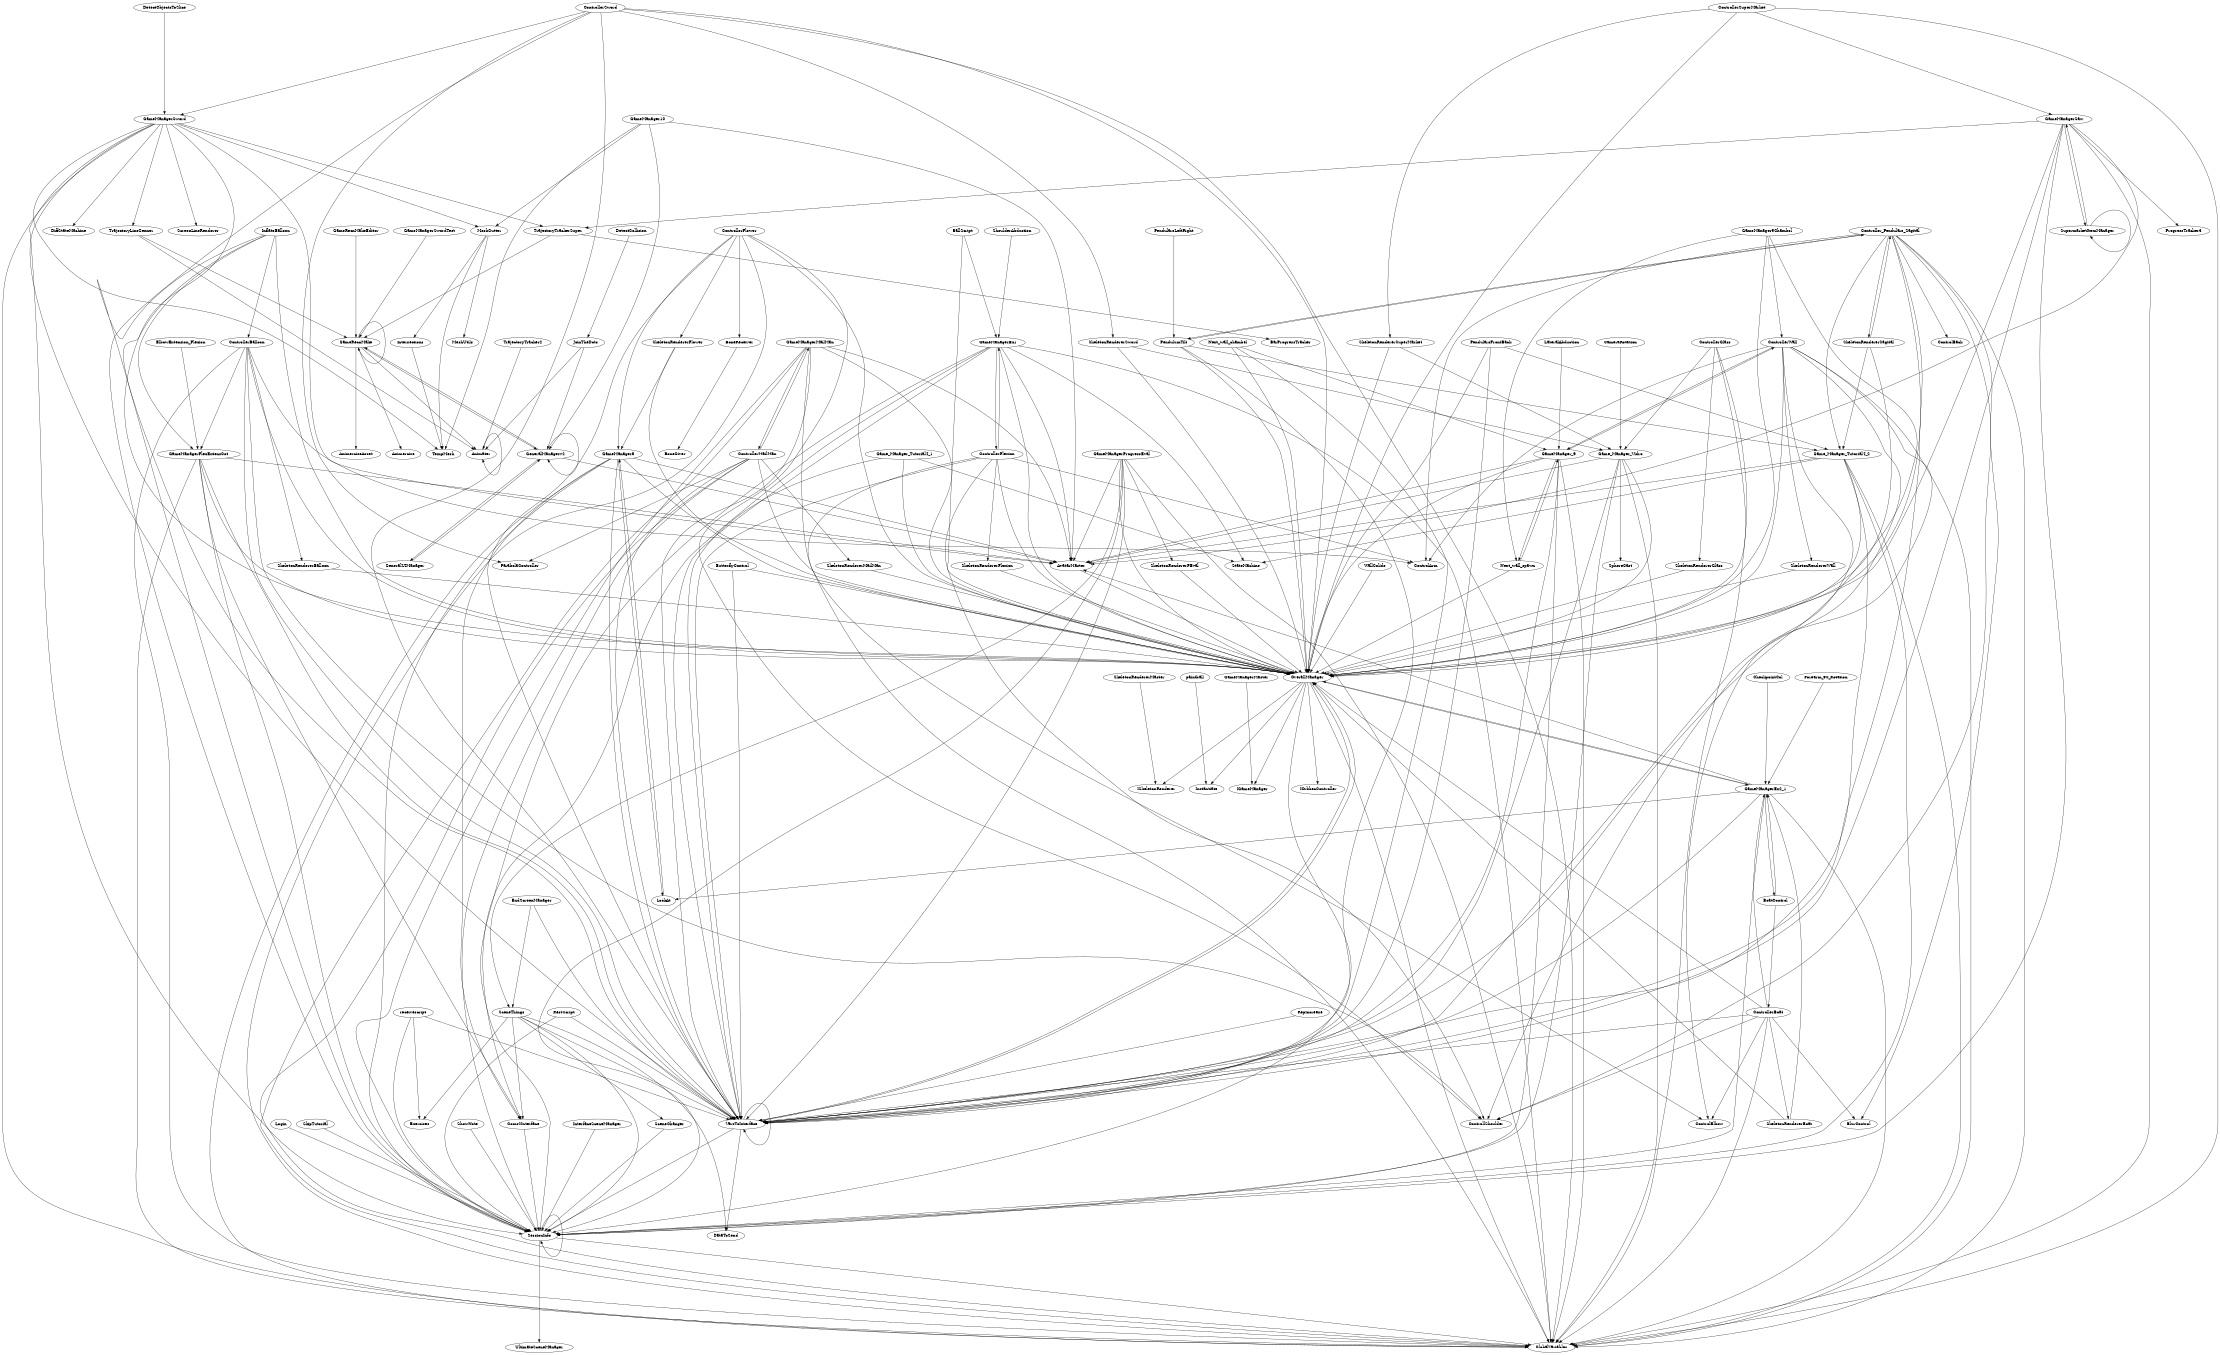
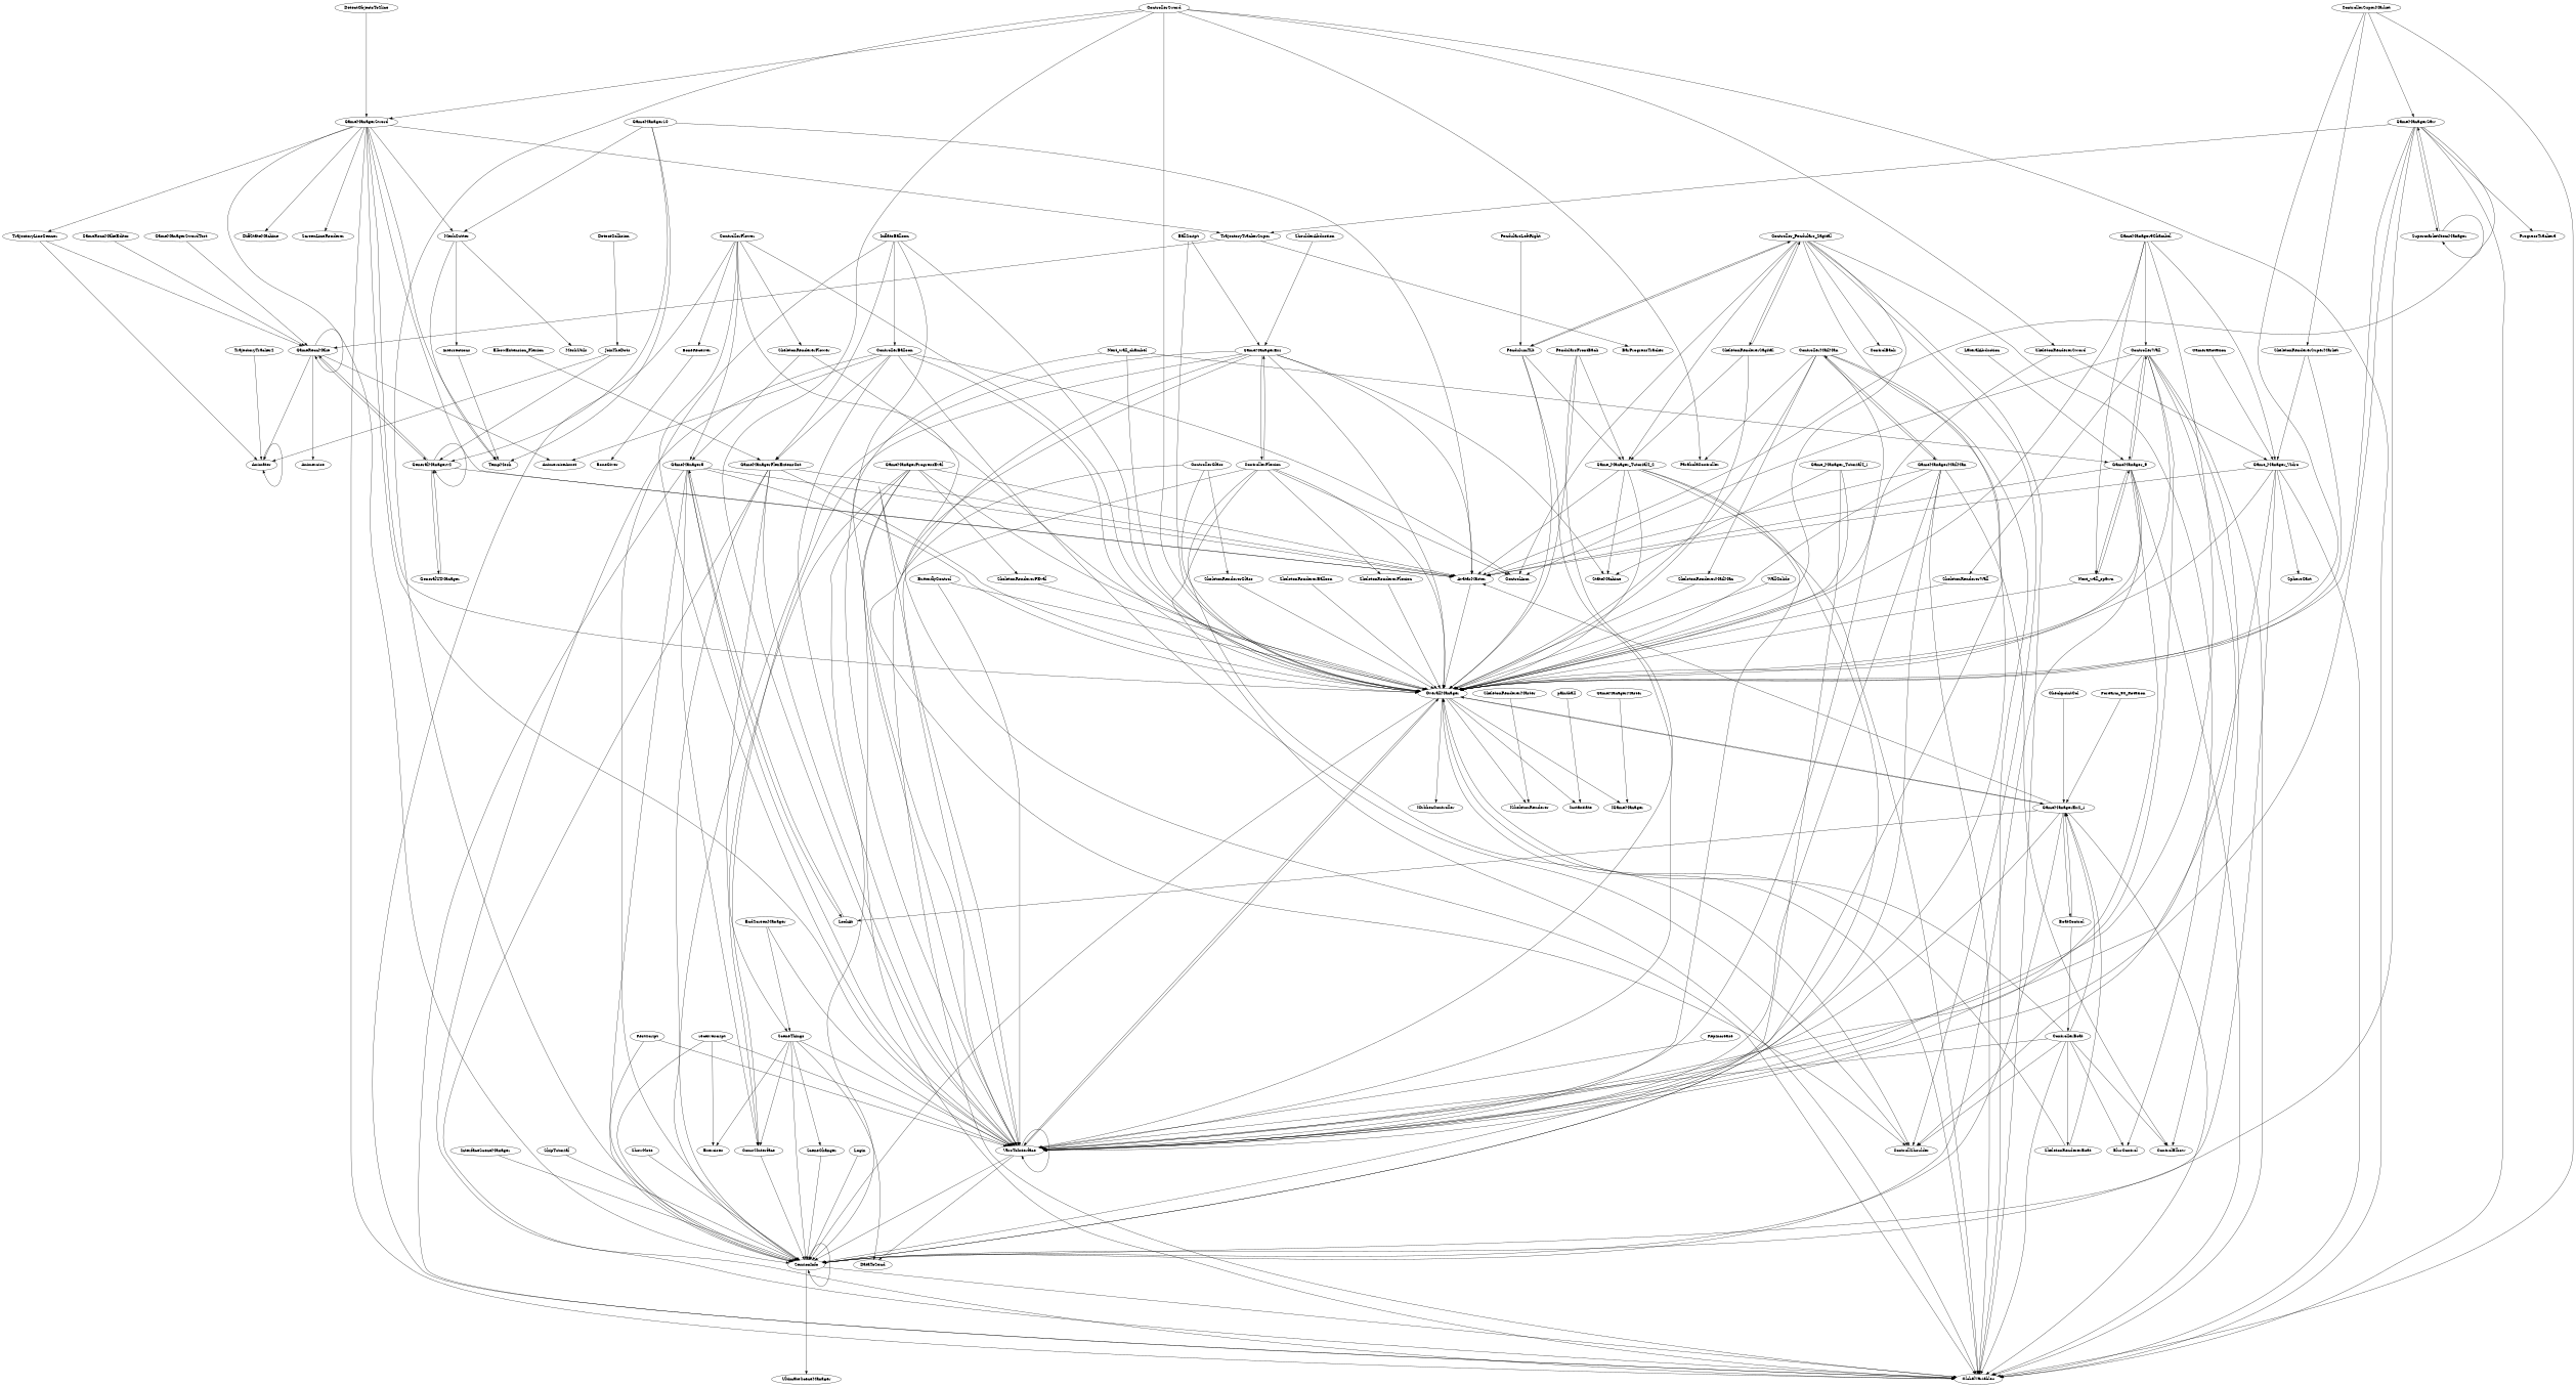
  digraph {
    nodesep=0.25
    ranksep=5.0
    GameManager5
    AvatarMaster
    OverallManager
    Coms2Interface
    LookAt
    VarsToInterface
    SessionInfo
    GlobalVariables
    GameManagerEx2_1
    IOrbbecController
    ISkeletonRenderer
    Instantiate
    IGameManager
    DataToSend
    UltimateSceneManager
    BoatControl
    GameManager9Chambel
    Next_wall_spawn
    ControllerWall
    GameManager_9
    ControllShoulder
    ControlElbow
    ControlArm
    SkeletonRendererWall
    GameManagerProgressEval
    SceneThings
    SkeletonRendererPEval
    Exercises
    SceneChanger
    TrajectoryTrackerSuper
    GameRecnMake
    BarProgressTracker
    GeneralManagerv2
    Animater
    Animercise
    AnimerciseAsset
    GeneralUIManager
    ElbowExtension_Flexion
    GameManagerFlexExtensCot
    LateralAbduction
    InterfaceSceneManager
    ControllerFlower
    SkeletonRendererFlower
    BoneReceiver
    BoneGiver
    PendularsFrontBack
    Game_Manager_Tutorial4_2
    StateMachine
    GameManager10
    TempMesh
    MeshCutter
    Intersections
    MeshUtils
    SkeletonRendererFlexion
    ControllerBoat
    SkeletonRendererBoat
    BlurControl
    SkeletonRendererSagital
    Controller_Pendulars_Sagital
    PendulumTilt
    ControlBack
    InflateBalloon
    ControllerBalloon
    SkeletonRendererBalloon
    Game_Manager_Vidro
    SphereCast
    JoinTheDots
    SkeletonRendererSword
    paintball
    GameManagerSword
    DiffStateMachine
    ScreenLineRenderer
    TrajectoryLineGenner
    WallColide
    Game_Manager_Tutorial4_1
    BallScript
    GameManagerEx1
    ControllerFlexion
    CheckpointCol
    ControllerMailMan
    SkeletonRendererMailMan
    ParabolaController
    GameManagerMailMan
    Next_wall_chambel
    SkeletonRendererMaster
    EndScreenManager
    CameraRotation
    SupermarketItemManager
    GameManagerSaw
    ProgressTracker3
    PendularsLeftRight
    receivescript
    SkipTutorial
    ControllerSuperMarket
    SkeletonRendererSuperMarket
    DetectObjectsToSlice
    RepIncrease
    Forearm_90_Rotation
    SkeletonRendererGlass
    GameManagerMaster
    Login
    ShoulderAbduction
    ControllerSword
    ControllerGlass
    ButterflyControl
    ShowNote
    RestScript
    GameManagerSwordTest
    GameRecnMakeEditor
    DetectCollision
    TrajectoryTracker2
    GameManager5 -> AvatarMaster
    GameManager5 -> OverallManager
    GameManager5 -> Coms2Interface
    GameManager5 -> LookAt
    GameManager5 -> VarsToInterface
    GameManager5 -> SessionInfo
    GameManager5 -> GlobalVariables
    AvatarMaster -> OverallManager
    OverallManager -> VarsToInterface
    OverallManager -> SessionInfo
    OverallManager -> GlobalVariables
    OverallManager -> GameManagerEx2_1
    OverallManager -> IOrbbecController
    OverallManager -> ISkeletonRenderer
    OverallManager -> Instantiate
    OverallManager -> IGameManager
    Coms2Interface -> SessionInfo
    LookAt -> GameManager5
    VarsToInterface -> OverallManager
    VarsToInterface -> VarsToInterface
    VarsToInterface -> SessionInfo
    VarsToInterface -> DataToSend
    SessionInfo -> SessionInfo
    SessionInfo -> GlobalVariables
    SessionInfo -> UltimateSceneManager
    GameManagerEx2_1 -> AvatarMaster
    GameManagerEx2_1 -> OverallManager
    GameManagerEx2_1 -> LookAt
    GameManagerEx2_1 -> VarsToInterface
    GameManagerEx2_1 -> SessionInfo
    GameManagerEx2_1 -> GlobalVariables
    GameManagerEx2_1 -> BoatControl
    BoatControl -> GameManagerEx2_1
    BoatControl -> ControllerBoat
    GameManager9Chambel -> OverallManager
    GameManager9Chambel -> VarsToInterface
    GameManager9Chambel -> Next_wall_spawn
    GameManager9Chambel -> ControllerWall
    Next_wall_spawn -> OverallManager
    Next_wall_spawn -> GameManager_9
    ControllerWall -> OverallManager
    ControllerWall -> VarsToInterface
    ControllerWall -> GlobalVariables
    ControllerWall -> GameManager_9
    ControllerWall -> ControllShoulder
    ControllerWall -> ControlElbow
    ControllerWall -> ControlArm
    ControllerWall -> SkeletonRendererWall
    GameManager_9 -> AvatarMaster
    GameManager_9 -> OverallManager
    GameManager_9 -> VarsToInterface
    GameManager_9 -> SessionInfo
    GameManager_9 -> GlobalVariables
    GameManager_9 -> Next_wall_spawn
    GameManager_9 -> ControllerWall
    SkeletonRendererWall -> OverallManager
    GameManagerProgressEval -> AvatarMaster
    GameManagerProgressEval -> OverallManager
    GameManagerProgressEval -> VarsToInterface
    GameManagerProgressEval -> SessionInfo
    GameManagerProgressEval -> GlobalVariables
    GameManagerProgressEval -> SceneThings
    GameManagerProgressEval -> SkeletonRendererPEval
    SceneThings -> Coms2Interface
    SceneThings -> VarsToInterface
    SceneThings -> SessionInfo
    SceneThings -> DataToSend
    SceneThings -> Exercises
    SceneThings -> SceneChanger
    SkeletonRendererPEval -> OverallManager
    SceneChanger -> SessionInfo
    TrajectoryTrackerSuper -> GameRecnMake
    TrajectoryTrackerSuper -> BarProgressTracker
    GameRecnMake -> GameRecnMake
    GameRecnMake -> GeneralManagerv2
    GameRecnMake -> Animater
    GameRecnMake -> Animercise
    GameRecnMake -> AnimerciseAsset
    GeneralManagerv2 -> AvatarMaster
    GeneralManagerv2 -> GameRecnMake
    GeneralManagerv2 -> GeneralManagerv2
    GeneralManagerv2 -> GeneralUIManager
    Animater -> Animater
    GeneralUIManager -> GeneralManagerv2
    ElbowExtension_Flexion -> GameManagerFlexExtensCot
    GameManagerFlexExtensCot -> AvatarMaster
    GameManagerFlexExtensCot -> OverallManager
    GameManagerFlexExtensCot -> Coms2Interface
    GameManagerFlexExtensCot -> VarsToInterface
    GameManagerFlexExtensCot -> SessionInfo
    GameManagerFlexExtensCot -> GlobalVariables
    LateralAbduction -> GameManager_9
    InterfaceSceneManager -> SessionInfo
    ControllerFlower -> GameManager5
    ControllerFlower -> OverallManager
    ControllerFlower -> VarsToInterface
    ControllerFlower -> GlobalVariables
    ControllerFlower -> ControllShoulder
    ControllerFlower -> SkeletonRendererFlower
    ControllerFlower -> BoneReceiver
    SkeletonRendererFlower -> GameManager5
    SkeletonRendererFlower -> OverallManager
    BoneReceiver -> BoneGiver
    PendularsFrontBack -> OverallManager
    PendularsFrontBack -> VarsToInterface
    PendularsFrontBack -> Game_Manager_Tutorial4_2
    Game_Manager_Tutorial4_2 -> AvatarMaster
    Game_Manager_Tutorial4_2 -> OverallManager
    Game_Manager_Tutorial4_2 -> VarsToInterface
    Game_Manager_Tutorial4_2 -> SessionInfo
    Game_Manager_Tutorial4_2 -> GlobalVariables
    Game_Manager_Tutorial4_2 -> StateMachine
    GameManager10 -> AvatarMaster
    GameManager10 -> GeneralManagerv2
    GameManager10 -> TempMesh
    GameManager10 -> MeshCutter
    MeshCutter -> TempMesh
    MeshCutter -> Intersections
    MeshCutter -> MeshUtils
    Intersections -> TempMesh
    SkeletonRendererFlexion -> OverallManager
    ControllerBoat -> OverallManager
    ControllerBoat -> VarsToInterface
    ControllerBoat -> GlobalVariables
    ControllerBoat -> GameManagerEx2_1
    ControllerBoat -> ControllShoulder
    ControllerBoat -> ControlElbow
    ControllerBoat -> SkeletonRendererBoat
    ControllerBoat -> BlurControl
    SkeletonRendererBoat -> OverallManager
    SkeletonRendererBoat -> GameManagerEx2_1
    SkeletonRendererSagital -> OverallManager
    SkeletonRendererSagital -> Game_Manager_Tutorial4_2
    SkeletonRendererSagital -> Controller_Pendulars_Sagital
    Controller_Pendulars_Sagital -> OverallManager
    Controller_Pendulars_Sagital -> VarsToInterface
    Controller_Pendulars_Sagital -> GlobalVariables
    Controller_Pendulars_Sagital -> ControllShoulder
    Controller_Pendulars_Sagital -> ControlArm
    Controller_Pendulars_Sagital -> Game_Manager_Tutorial4_2
    Controller_Pendulars_Sagital -> BlurControl
    Controller_Pendulars_Sagital -> SkeletonRendererSagital
    Controller_Pendulars_Sagital -> PendulumTilt
    Controller_Pendulars_Sagital -> ControlBack
    PendulumTilt -> OverallManager
    PendulumTilt -> VarsToInterface
    PendulumTilt -> Game_Manager_Tutorial4_2
    PendulumTilt -> Controller_Pendulars_Sagital
    InflateBalloon -> OverallManager
    InflateBalloon -> VarsToInterface
    InflateBalloon -> SessionInfo
    InflateBalloon -> GameManagerFlexExtensCot
    InflateBalloon -> ControllerBalloon
    ControllerBalloon -> OverallManager
    ControllerBalloon -> VarsToInterface
    ControllerBalloon -> GlobalVariables
    ControllerBalloon -> ControllShoulder
    ControllerBalloon -> ControlArm
    ControllerBalloon -> GameManagerFlexExtensCot
-   ControllerBalloon -> SkeletonRendererBalloon
+   ControllerBalloon -> AnimerciseAsset
    SkeletonRendererBalloon -> OverallManager
    Game_Manager_Vidro -> AvatarMaster
    Game_Manager_Vidro -> OverallManager
    Game_Manager_Vidro -> VarsToInterface
    Game_Manager_Vidro -> SessionInfo
    Game_Manager_Vidro -> GlobalVariables
    Game_Manager_Vidro -> SphereCast
    JoinTheDots -> GeneralManagerv2
    JoinTheDots -> Animater
    SkeletonRendererSword -> OverallManager
    SkeletonRendererSword -> Game_Manager_Vidro
    paintball -> Instantiate
    GameManagerSword -> AvatarMaster
    GameManagerSword -> OverallManager
    GameManagerSword -> VarsToInterface
    GameManagerSword -> SessionInfo
    GameManagerSword -> GlobalVariables
    GameManagerSword -> TrajectoryTrackerSuper
    GameManagerSword -> TempMesh
    GameManagerSword -> MeshCutter
    GameManagerSword -> DiffStateMachine
    GameManagerSword -> ScreenLineRenderer
    GameManagerSword -> TrajectoryLineGenner
    TrajectoryLineGenner -> GameRecnMake
    TrajectoryLineGenner -> Animater
    WallColide -> OverallManager
    Game_Manager_Tutorial4_1 -> OverallManager
    Game_Manager_Tutorial4_1 -> VarsToInterface
    Game_Manager_Tutorial4_1 -> StateMachine
    BallScript -> OverallManager
    BallScript -> GameManagerEx1
    GameManagerEx1 -> AvatarMaster
    GameManagerEx1 -> OverallManager
    GameManagerEx1 -> Coms2Interface
    GameManagerEx1 -> VarsToInterface
    GameManagerEx1 -> SessionInfo
    GameManagerEx1 -> GlobalVariables
    GameManagerEx1 -> StateMachine
    GameManagerEx1 -> ControllerFlexion
    ControllerFlexion -> OverallManager
    ControllerFlexion -> VarsToInterface
    ControllerFlexion -> GlobalVariables
    ControllerFlexion -> ControllShoulder
    ControllerFlexion -> ControlArm
    ControllerFlexion -> SkeletonRendererFlexion
    ControllerFlexion -> GameManagerEx1
    CheckpointCol -> GameManagerEx2_1
    ControllerMailMan -> OverallManager
    ControllerMailMan -> VarsToInterface
    ControllerMailMan -> SessionInfo
    ControllerMailMan -> GlobalVariables
    ControllerMailMan -> SkeletonRendererMailMan
    ControllerMailMan -> ParabolaController
    ControllerMailMan -> GameManagerMailMan
    SkeletonRendererMailMan -> OverallManager
    GameManagerMailMan -> AvatarMaster
    GameManagerMailMan -> OverallManager
    GameManagerMailMan -> VarsToInterface
    GameManagerMailMan -> SessionInfo
    GameManagerMailMan -> GlobalVariables
    GameManagerMailMan -> ControlElbow
    GameManagerMailMan -> ControllerMailMan
    Next_wall_chambel -> OverallManager
    Next_wall_chambel -> VarsToInterface
    Next_wall_chambel -> GameManager_9
    SkeletonRendererMaster -> ISkeletonRenderer
    EndScreenManager -> VarsToInterface
    EndScreenManager -> SceneThings
    CameraRotation -> Game_Manager_Vidro
    SupermarketItemManager -> SupermarketItemManager
    SupermarketItemManager -> GameManagerSaw
    GameManagerSaw -> AvatarMaster
    GameManagerSaw -> OverallManager
    GameManagerSaw -> VarsToInterface
    GameManagerSaw -> SessionInfo
    GameManagerSaw -> GlobalVariables
    GameManagerSaw -> TrajectoryTrackerSuper
    GameManagerSaw -> SupermarketItemManager
    GameManagerSaw -> ProgressTracker3
    PendularsLeftRight -> PendulumTilt
    receivescript -> VarsToInterface
    receivescript -> SessionInfo
    receivescript -> Exercises
    SkipTutorial -> SessionInfo
    ControllerSuperMarket -> OverallManager
    ControllerSuperMarket -> GlobalVariables
    ControllerSuperMarket -> GameManagerSaw
    ControllerSuperMarket -> SkeletonRendererSuperMarket
    SkeletonRendererSuperMarket -> OverallManager
    SkeletonRendererSuperMarket -> Game_Manager_Vidro
    DetectObjectsToSlice -> GameManagerSword
    RepIncrease -> VarsToInterface
    Forearm_90_Rotation -> GameManagerEx2_1
    SkeletonRendererGlass -> OverallManager
    GameManagerMaster -> IGameManager
    Login -> SessionInfo
    ShoulderAbduction -> GameManagerEx1
    ControllerSword -> OverallManager
    ControllerSword -> VarsToInterface
    ControllerSword -> SessionInfo
    ControllerSword -> GlobalVariables
    ControllerSword -> SkeletonRendererSword
    ControllerSword -> GameManagerSword
    ControllerSword -> ParabolaController
    ControllerGlass -> OverallManager
    ControllerGlass -> GlobalVariables
-   ControllerGlass -> Game_Manager_Vidro
+   GameManager9Chambel -> Game_Manager_Vidro
    ControllerGlass -> SkeletonRendererGlass
    ButterflyControl -> OverallManager
    ButterflyControl -> VarsToInterface
    ShowNote -> SessionInfo
    RestScript -> VarsToInterface
    RestScript -> SessionInfo
    GameManagerSwordTest -> GameRecnMake
    GameRecnMakeEditor -> GameRecnMake
    DetectCollision -> JoinTheDots
    TrajectoryTracker2 -> Animater
  }
